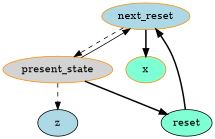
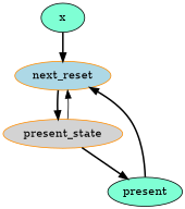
  strict digraph {
    node [color=black fillcolor=lightblue style=filled]
    edge [style=bold weight=1.0]
    n1 [color=darkorange label=next_reset]
-   reset [fillcolor=aquamarine]
+   reset [fillcolor=aquamarine label=present]
    present_state [color=darkorange fillcolor=lightgrey]
-   z
-   x [color=darkorange fillcolor=aquamarine]
-   n1 -> present_state [style=dashed]
+   x [fillcolor=aquamarine]
+   n1 -> present_state
    reset -> n1 [weight=4.0]
    present_state -> n1 [style=solid weight=9.0]
    present_state -> reset [weight=2.0]
-   present_state -> z [style=dashed]
-   n1 -> x [weight=8.0]
+   x -> n1 [weight=8.0]
  }
